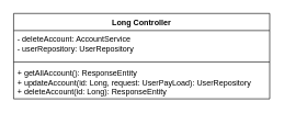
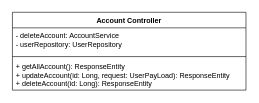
  <mxCell id="0" />
  <mxCell id="1" parent="0" />
- <mxCell id="2" value="Long Controller" style="swimlane;fontStyle=1;align=center;verticalAlign=top;childLayout=stackLayout;horizontal=1;startSize=26;horizontalStack=0;resizeParent=1;resizeParentMax=0;resizeLast=0;collapsible=1;marginBottom=0;" vertex="1" parent="1"><mxGeometry x="20" y="20" width="390" height="130" as="geometry" /></mxCell>
+ <mxCell id="2" value="Account Controller" style="swimlane;fontStyle=1;align=center;verticalAlign=top;childLayout=stackLayout;horizontal=1;startSize=26;horizontalStack=0;resizeParent=1;resizeParentMax=0;resizeLast=0;collapsible=1;marginBottom=0;" vertex="1" parent="1"><mxGeometry x="20" y="20" width="390" height="130" as="geometry" /></mxCell>
  <mxCell id="3" value="- deleteAccount: AccountService&#10;- userRepository: UserRepository&#10;" style="text;strokeColor=none;fillColor=none;align=left;verticalAlign=top;spacingLeft=4;spacingRight=4;overflow=hidden;rotatable=0;points=[[0,0.5],[1,0.5]];portConstraint=eastwest;" vertex="1" parent="2"><mxGeometry y="26" width="390" height="44" as="geometry" /></mxCell>
  <mxCell id="4" value="" style="line;strokeWidth=1;fillColor=none;align=left;verticalAlign=middle;spacingTop=-1;spacingLeft=3;spacingRight=3;rotatable=0;labelPosition=right;points=[];portConstraint=eastwest;" vertex="1" parent="2"><mxGeometry y="70" width="390" height="8" as="geometry" /></mxCell>
- <mxCell id="5" value="+ getAllAccount(): ResponseEntity&#10;+ updateAccount(id: Long, request: UserPayLoad): UserRepository&#10;+ deleteAccount(id: Long): ResponseEntity&#10;" style="text;strokeColor=none;fillColor=none;align=left;verticalAlign=top;spacingLeft=4;spacingRight=4;overflow=hidden;rotatable=0;points=[[0,0.5],[1,0.5]];portConstraint=eastwest;" vertex="1" parent="2"><mxGeometry y="78" width="390" height="52" as="geometry" /></mxCell>
+ <mxCell id="5" value="+ getAllAccount(): ResponseEntity&#10;+ updateAccount(id: Long, request: UserPayLoad): ResponseEntity&#10;+ deleteAccount(id: Long): ResponseEntity&#10;" style="text;strokeColor=none;fillColor=none;align=left;verticalAlign=top;spacingLeft=4;spacingRight=4;overflow=hidden;rotatable=0;points=[[0,0.5],[1,0.5]];portConstraint=eastwest;" vertex="1" parent="2"><mxGeometry y="78" width="390" height="52" as="geometry" /></mxCell>
